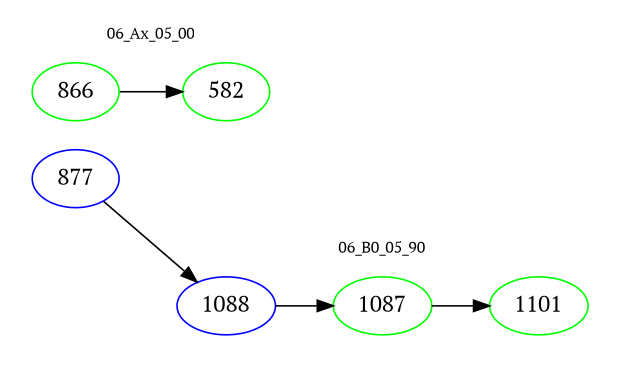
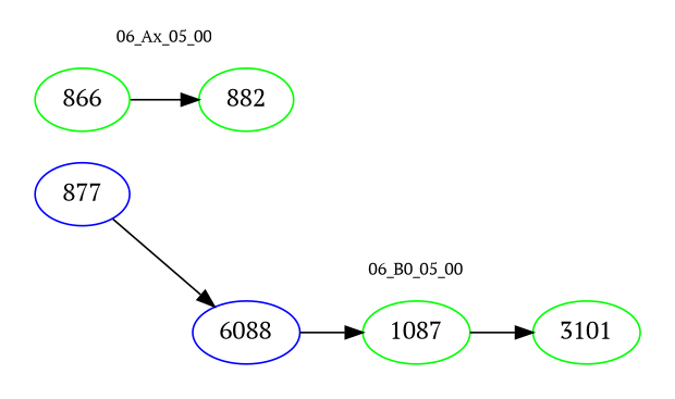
  digraph {
    fontname="PT Serif"
    rankdir=LR
    node [color=green fontname="PT Serif"]
    edge [color=black fontname="PT Serif"]
    n1 [color=blue label=877]
    n2 [label=866]
-   n3 [label=582]
-   n4 [color=blue label=1088]
+   n3 [label=882]
+   n4 [color=blue label=6088]
    n5 [label=1087]
-   n6 [label=1101]
+   n6 [label=3101]
    subgraph cluster_1 {
      color=white
      fontsize=10
      label="06_Ax_05_00"
      n1
      n2
      n3
    }
    subgraph cluster_2 {
      color=white
      fontsize=10
-     label="06_B0_05_90"
+     label="06_B0_05_00"
      n4
      n5
      n6
    }
    n1 -> n4
    n2 -> n3
    n4 -> n5
    n5 -> n6
  }
